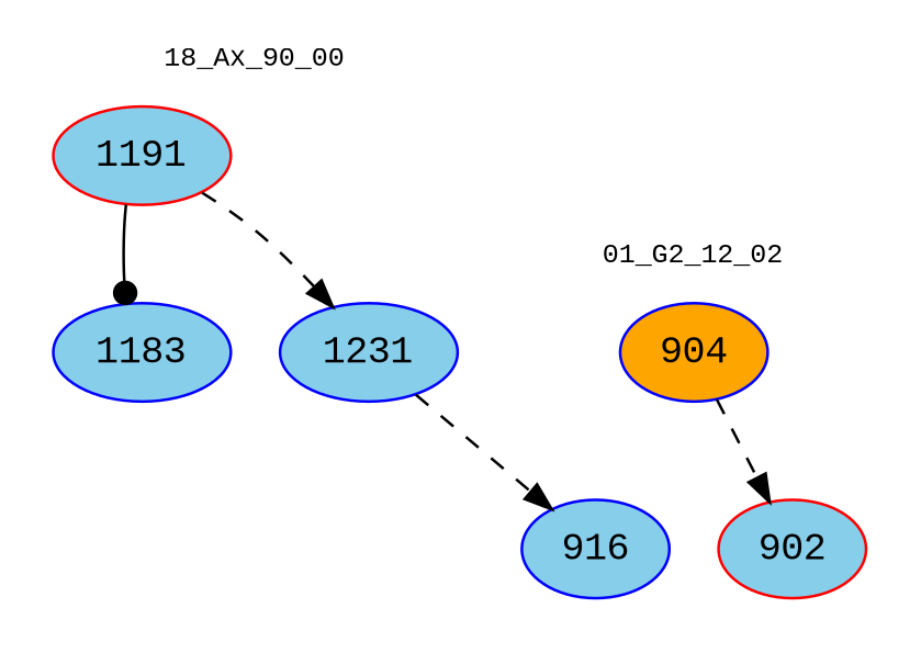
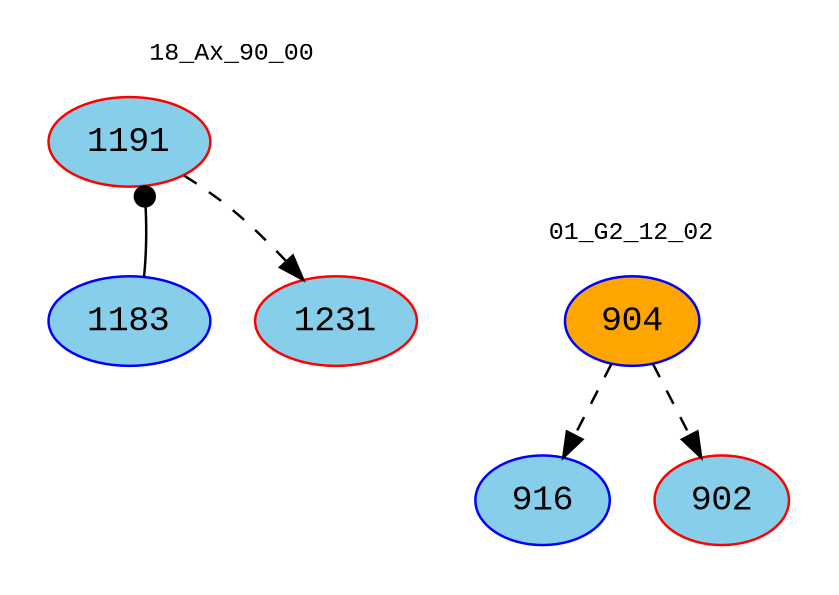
  digraph {
    fontname="Liberation Mono"
    node [color=blue fillcolor=skyblue fontname="Liberation Mono" style=filled]
    edge [arrowhead=normal color=black fontname="Liberation Mono" style=dashed]
    n1 [color=red label=1191]
    n2 [label=1183]
-   n3 [label=1231]
+   n3 [color=red label=1231]
    n4 [fillcolor=orange label=904]
    n5 [color=red label=902]
    n6 [label=916]
    subgraph cluster_1 {
      color=white
      fontsize=10
      label="18_Ax_90_00"
      n1
      n2
      n3
    }
    subgraph cluster_2 {
      color=white
      fontsize=10
      label="01_G2_12_02"
      n4
      n5
      n6
    }
-   n1 -> n2 [arrowhead=dot style=solid]
+   n2 -> n1 [arrowhead=dot style=solid]
    n1 -> n3
    n4 -> n5
-   n3 -> n6
+   n4 -> n6
  }
